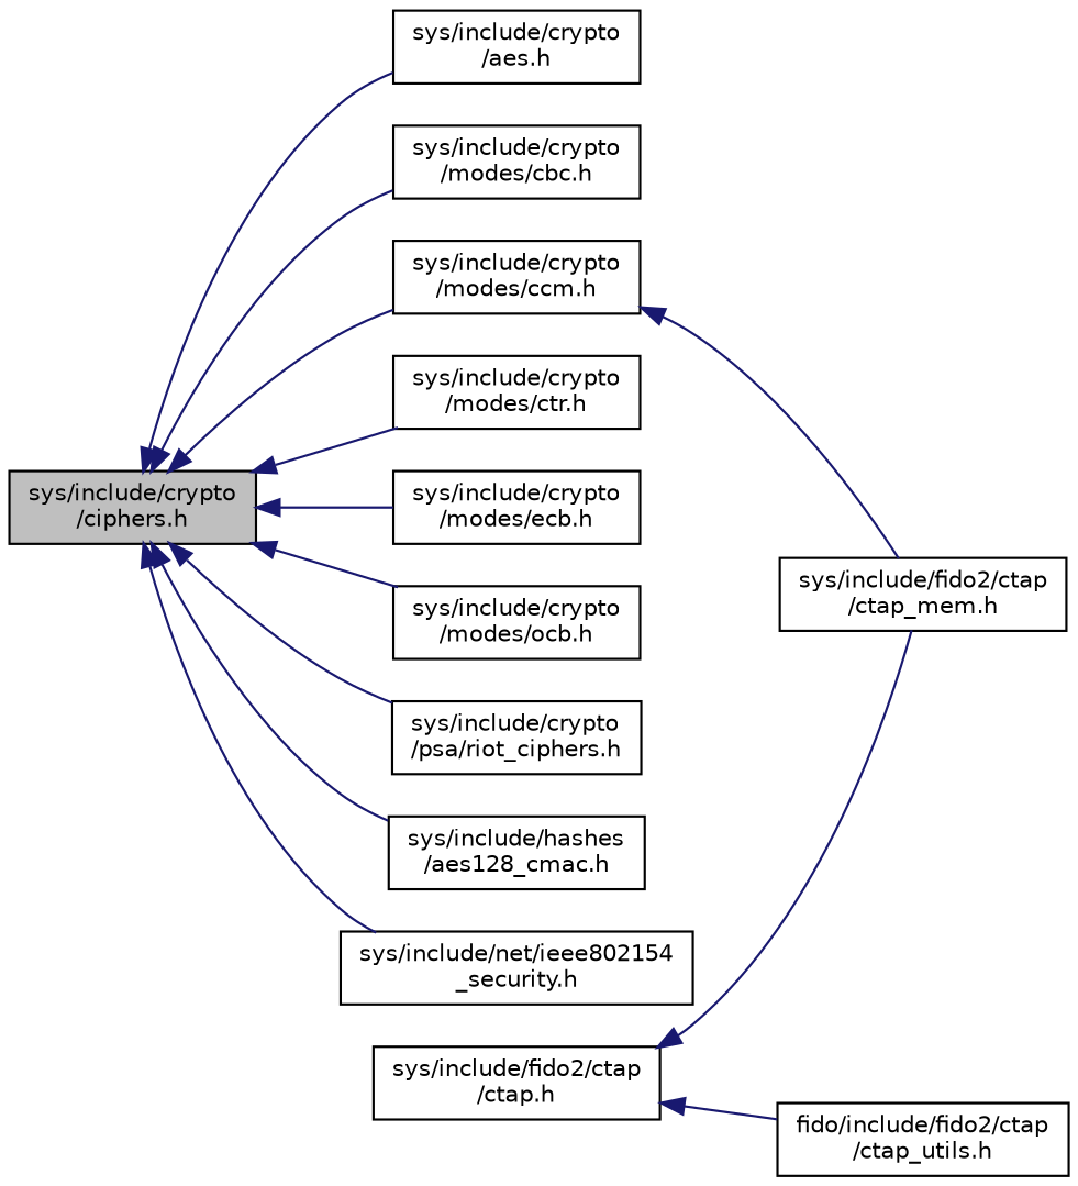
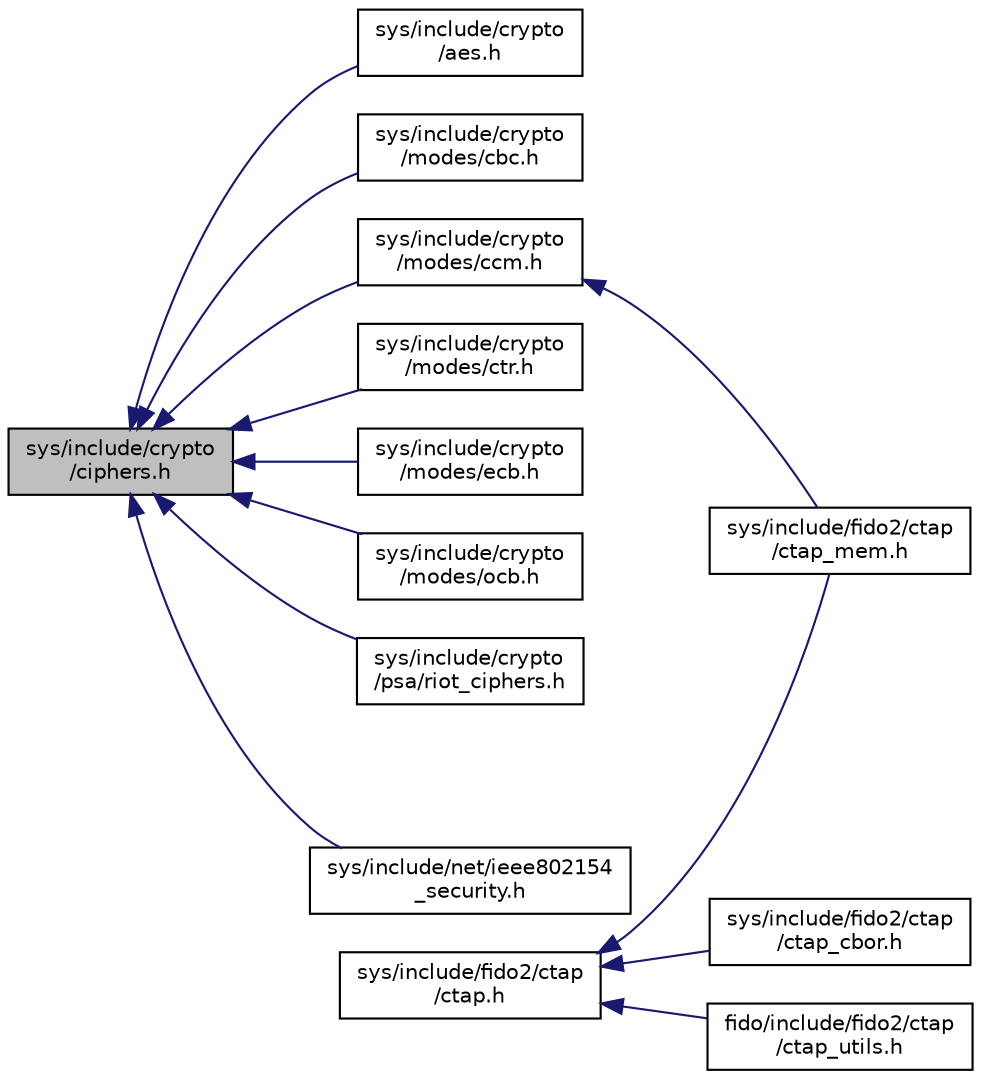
  digraph {
    fontname="DejaVu Sans"
    rankdir=LR
    node [color=black fillcolor=white fontname="DejaVu Sans" fontsize=10 shape=record style=filled]
    edge [color=midnightblue dir=back fontname="DejaVu Sans" fontsize=10 labelfontname=Helvetica labelfontsize=10 style=solid]
    n1 [fillcolor=grey75 fontcolor=black height=0.2 label="sys/include/crypto\l/ciphers.h" width=0.4]
    n2 [height=0.2 label="sys/include/crypto\l/aes.h" width=0.4]
    n3 [height=0.2 label="sys/include/crypto\l/modes/cbc.h" width=0.4]
    n4 [height=0.2 label="sys/include/crypto\l/modes/ccm.h" width=0.4]
    n5 [height=0.2 label="sys/include/crypto\l/modes/ctr.h" width=0.4]
    n6 [height=0.2 label="sys/include/crypto\l/modes/ecb.h" width=0.4]
    n7 [height=0.2 label="sys/include/crypto\l/modes/ocb.h" width=0.4]
    n8 [height=0.2 label="sys/include/crypto\l/psa/riot_ciphers.h" width=0.4]
-   n9 [height=0.2 label="sys/include/hashes\l/aes128_cmac.h" width=0.4]
    n10 [height=0.2 label="sys/include/net/ieee802154\l_security.h" width=0.4]
    n11 [height=0.2 label="sys/include/fido2/ctap\l/ctap_mem.h" width=0.4]
    n12 [height=0.2 label="sys/include/fido2/ctap\l/ctap.h" width=0.4]
+   n13 [height=0.2 label="sys/include/fido2/ctap\l/ctap_cbor.h" width=0.4]
    n14 [height=0.2 label="fido/include/fido2/ctap\l/ctap_utils.h" width=0.4]
    n1 -> n2
    n1 -> n3
    n1 -> n4
    n1 -> n5
    n1 -> n6
    n1 -> n7
    n1 -> n8
-   n1 -> n9
    n1 -> n10
    n4 -> n11
    n12 -> n11
+   n12 -> n13
    n12 -> n14
  }
